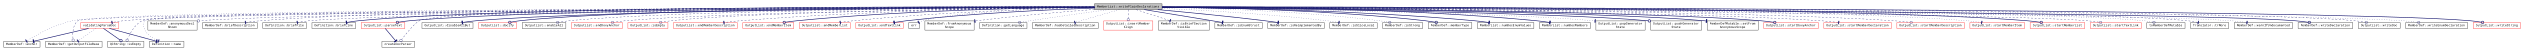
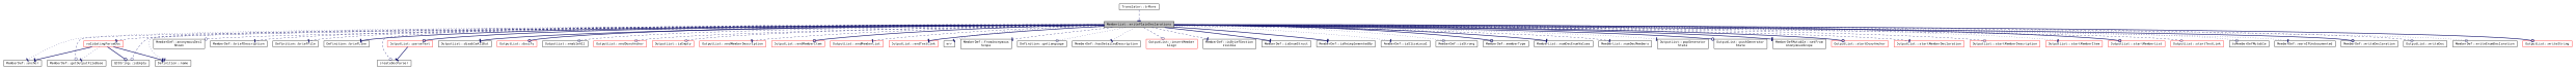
  digraph {
    fontname="Roboto Mono"
    rankdir=TB
    node [color=black fillcolor=white fontname="Roboto Mono" fontsize=10 shape=record style=filled]
    edge [arrowhead=tee color=midnightblue fontname="Roboto Mono" fontsize=10 labelfontname=Helvetica labelfontsize=10 style=dashed]
    n1 [fillcolor=grey75 fontcolor=black height=0.2 label="MemberList::writePlainDeclarations" width=0.4]
    n2 [height=0.2 label="MemberDef::anchor" width=0.4]
    n3 [height=0.2 label="MemberDef::anonymousDecl\lShown" width=0.4]
    n4 [height=0.2 label="MemberDef::briefDescription" width=0.4]
    n5 [height=0.2 label="Definition::briefFile" width=0.4]
    n6 [height=0.2 label="Definition::briefLine" width=0.4]
    n7 [height=0.2 label=createDocParser width=0.4]
    n8 [height=0.2 label="OutputList::disableAllBut" width=0.4]
    n9 [color=red height=0.2 label="OutputList::docify" width=0.4]
    n10 [height=0.2 label="OutputList::enableAll" width=0.4]
    n11 [color=red height=0.2 label="OutputList::endDoxyAnchor" width=0.4]
    n12 [color=red height=0.2 label="OutputList::isEmpty" width=0.4]
    n13 [color=red height=0.2 label="OutputList::endMemberDescription" width=0.4]
    n14 [color=red height=0.2 label="OutputList::endMemberItem" width=0.4]
    n15 [color=red height=0.2 label="OutputList::endMemberList" width=0.4]
    n16 [color=red height=0.2 label="OutputList::endTextLink" width=0.4]
    n17 [height=0.2 label=err width=0.4]
    n18 [height=0.2 label="MemberDef::fromAnonymous\lScope" width=0.4]
    n19 [height=0.2 label="Definition::getLanguage" width=0.4]
    n20 [height=0.2 label="MemberDef::getOutputFileBase" width=0.4]
    n21 [height=0.2 label="MemberDef::hasDetailedDescription" width=0.4]
    n22 [color=red height=0.2 label="OutputList::insertMember\lAlign" width=0.4]
    n23 [height=0.2 label="MemberDef::isBriefSection\lVisible" width=0.4]
    n24 [height=0.2 label="QCString::isEmpty" width=0.4]
    n25 [height=0.2 label="MemberDef::isEnumStruct" width=0.4]
    n26 [height=0.2 label="MemberDef::isReimplementedBy" width=0.4]
    n27 [height=0.2 label="MemberDef::isSliceLocal" width=0.4]
    n28 [height=0.2 label="MemberDef::isStrong" width=0.4]
    n29 [height=0.2 label="MemberDef::memberType" width=0.4]
    n30 [height=0.2 label="Definition::name" width=0.4]
    n31 [height=0.2 label="MemberList::numDecEnumValues" width=0.4]
    n32 [height=0.2 label="MemberList::numDecMembers" width=0.4]
    n33 [color=red height=0.2 label="OutputList::parseText" width=0.4]
    n34 [height=0.2 label="OutputList::popGenerator\lState" width=0.4]
    n35 [height=0.2 label="OutputList::pushGenerator\lState" width=0.4]
    n36 [height=0.2 label="MemberDefMutable::setFrom\lAnonymousScope" width=0.4]
    n37 [color=red height=0.2 label="OutputList::startDoxyAnchor" width=0.4]
    n38 [color=red height=0.2 label="OutputList::startMemberDeclaration" width=0.4]
    n39 [color=red height=0.2 label="OutputList::startMemberDescription" width=0.4]
    n40 [color=red height=0.2 label="OutputList::startMemberItem" width=0.4]
    n41 [color=red height=0.2 label="OutputList::startMemberList" width=0.4]
    n42 [color=red height=0.2 label="OutputList::startTextLink" width=0.4]
    n43 [height=0.2 label=toMemberDefMutable width=0.4]
    n44 [height=0.2 label="Translator::trMore" width=0.4]
    n45 [color=red height=0.2 label=validatingParseDoc width=0.4]
    n46 [height=0.2 label="MemberDef::warnIfUndocumented" width=0.4]
    n47 [height=0.2 label="MemberDef::writeDeclaration" width=0.4]
    n48 [height=0.2 label="OutputList::writeDoc" width=0.4]
    n49 [height=0.2 label="MemberDef::writeEnumDeclaration" width=0.4]
    n50 [color=red height=0.2 label="OutputList::writeString" width=0.4]
    n1 -> n2 [style=dotted]
    n1 -> n3 [arrowhead=odot]
    n1 -> n4
    n1 -> n5
    n1 -> n6 [style=bold]
    n1 -> n7 [arrowhead=odot]
    n1 -> n8 [style=bold]
    n1 -> n9 [arrowhead=odot style=bold]
    n1 -> n10 [arrowhead=odot]
    n1 -> n11 [arrowhead=odot]
    n1 -> n12 [arrowhead=odot]
    n1 -> n13
    n1 -> n14 [arrowhead=odot style=bold]
    n1 -> n15
    n1 -> n16 [style=bold]
    n1 -> n17 [style=dotted]
    n1 -> n18
    n1 -> n19 [arrowhead=odot style=dotted]
    n1 -> n20 [arrowhead=odot]
    n1 -> n21 [style=dotted]
    n1 -> n22 [arrowhead=odot]
    n1 -> n23
    n1 -> n24 [arrowhead=odot]
    n1 -> n25 [style=bold]
    n1 -> n26 [style=bold]
    n1 -> n27 [style=dotted]
    n1 -> n28 [arrowhead=odot style=dotted]
    n1 -> n29 [arrowhead=odot style=bold]
    n1 -> n30 [style=dotted]
    n1 -> n31 [style=bold]
-   n1 -> n32 [style=bold]
+   n1 -> n32
    n1 -> n33 [arrowhead=odot style=bold]
    n1 -> n34 [style=dotted]
    n1 -> n35 [arrowhead=odot style=bold]
    n1 -> n36 [style=bold]
    n1 -> n37 [arrowhead=odot style=bold]
    n1 -> n38
    n1 -> n39 [arrowhead=odot]
    n1 -> n40 [style=dotted]
    n1 -> n41 [arrowhead=odot style=bold]
    n1 -> n42 [arrowhead=odot]
    n1 -> n43 [arrowhead=odot style=dotted]
-   n1 -> n44
+   n44 -> n1
    n1 -> n45
    n1 -> n46 [style=dotted]
    n1 -> n47 [arrowhead=odot style=bold]
    n1 -> n48 [arrowhead=odot]
    n1 -> n49 [arrowhead=odot style=dotted]
    n1 -> n50 [arrowhead=odot style=bold]
    n33 -> n7 [style=bold]
    n45 -> n2 [style=bold]
    n45 -> n20 [style=dotted]
    n45 -> n24 [arrowhead=odot style=bold]
    n45 -> n30 [style=bold]
  }
